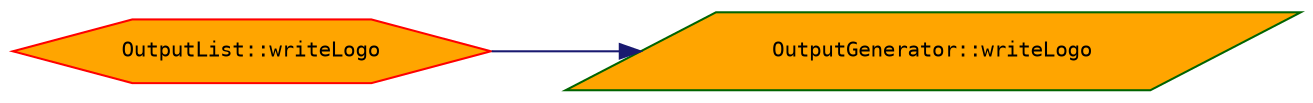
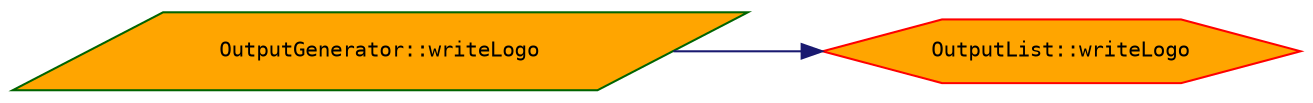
  digraph {
    rankdir=LR
    fontname="DejaVu Sans Mono"
    node [fillcolor=orange fontname="DejaVu Sans Mono" fontsize=10 style=filled]
    n1 [color=red fontcolor=black height=0.2 label="OutputList::writeLogo" shape=hexagon width=0.4]
    n2 [color=darkgreen height=0.2 label="OutputGenerator::writeLogo" shape=parallelogram width=0.4]
-   n1 -> n2 [color=midnightblue fontname="DejaVu Sans Mono" fontsize=10 labelfontname=Helvetica labelfontsize=10 style=solid]
+   n2 -> n1 [color=midnightblue fontname="DejaVu Sans Mono" fontsize=10 labelfontname=Helvetica labelfontsize=10 style=solid]
  }
